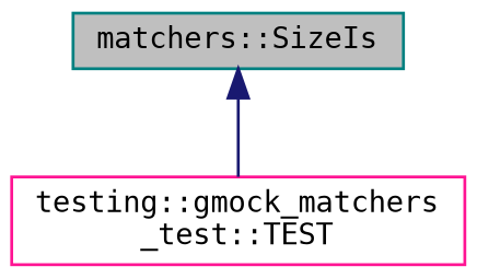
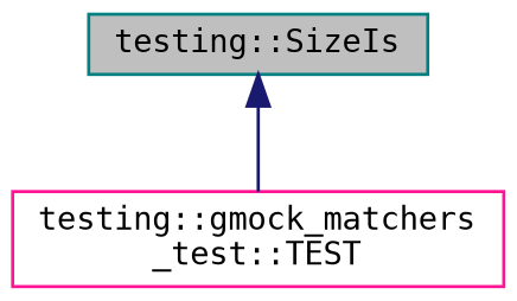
  digraph {
    rankdir=TB
    fontname="DejaVu Sans Mono"
    node [fontname="DejaVu Sans Mono" fontsize=10 shape=record style=filled]
-   n1 [color=teal fillcolor=grey75 fontcolor=black height=0.2 label="matchers::SizeIs" width=0.4]
+   n1 [color=teal fillcolor=grey75 fontcolor=black height=0.2 label="testing::SizeIs" width=0.4]
    n2 [color=deeppink fillcolor=white height=0.2 label="testing::gmock_matchers\l_test::TEST" width=0.4]
    n1 -> n2 [color=midnightblue dir=back fontname="DejaVu Sans Mono" fontsize=10 labelfontname=Helvetica labelfontsize=10 style=solid]
  }
